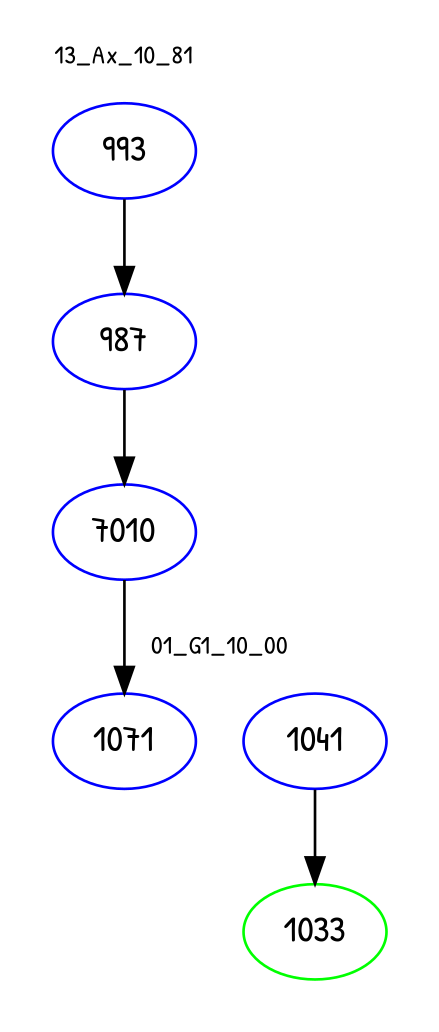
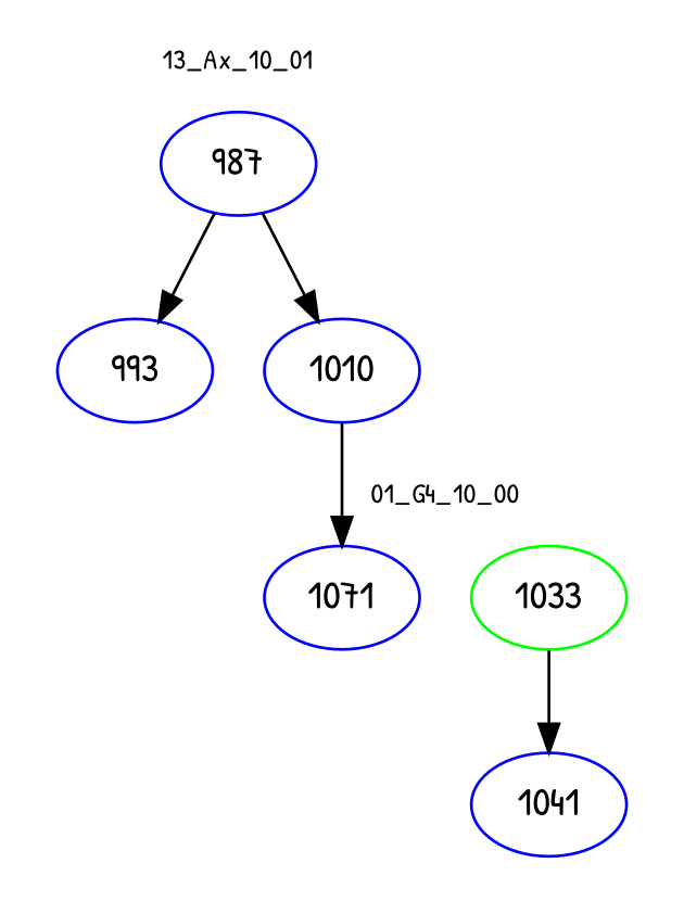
  digraph {
    fontname="Patrick Hand"
    node [color=blue fontname="Patrick Hand"]
    edge [color=black fontname="Patrick Hand"]
    n1 [label=987]
    n2 [label=993]
-   n3 [label=7010]
+   n3 [label=1010]
    n4 [color=green label=1033]
    n5 [label=1041]
    n6 [label=1071]
    subgraph cluster_1 {
      color=white
      fontsize=10
-     label="13_Ax_10_81"
+     label="13_Ax_10_01"
      n1
      n2
      n3
    }
    subgraph cluster_2 {
      color=white
      fontsize=10
-     label="01_G1_10_00"
+     label="01_G4_10_00"
      n4
      n5
      n6
    }
-   n2 -> n1
+   n1 -> n2
    n1 -> n3
    n3 -> n6
-   n5 -> n4
+   n4 -> n5
  }
